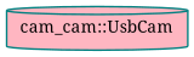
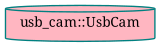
  digraph {
    rankdir=LR
    fontname="Noto Serif"
-   n1 [color=teal fillcolor=lightpink fontname="Noto Serif" fontsize=10 height=0.2 label="cam_cam::UsbCam" shape=cylinder style=filled width=0.4]
+   n1 [color=teal fillcolor=lightpink fontname="Noto Serif" fontsize=10 height=0.2 label="usb_cam::UsbCam" shape=cylinder style=filled width=0.4]
  }
